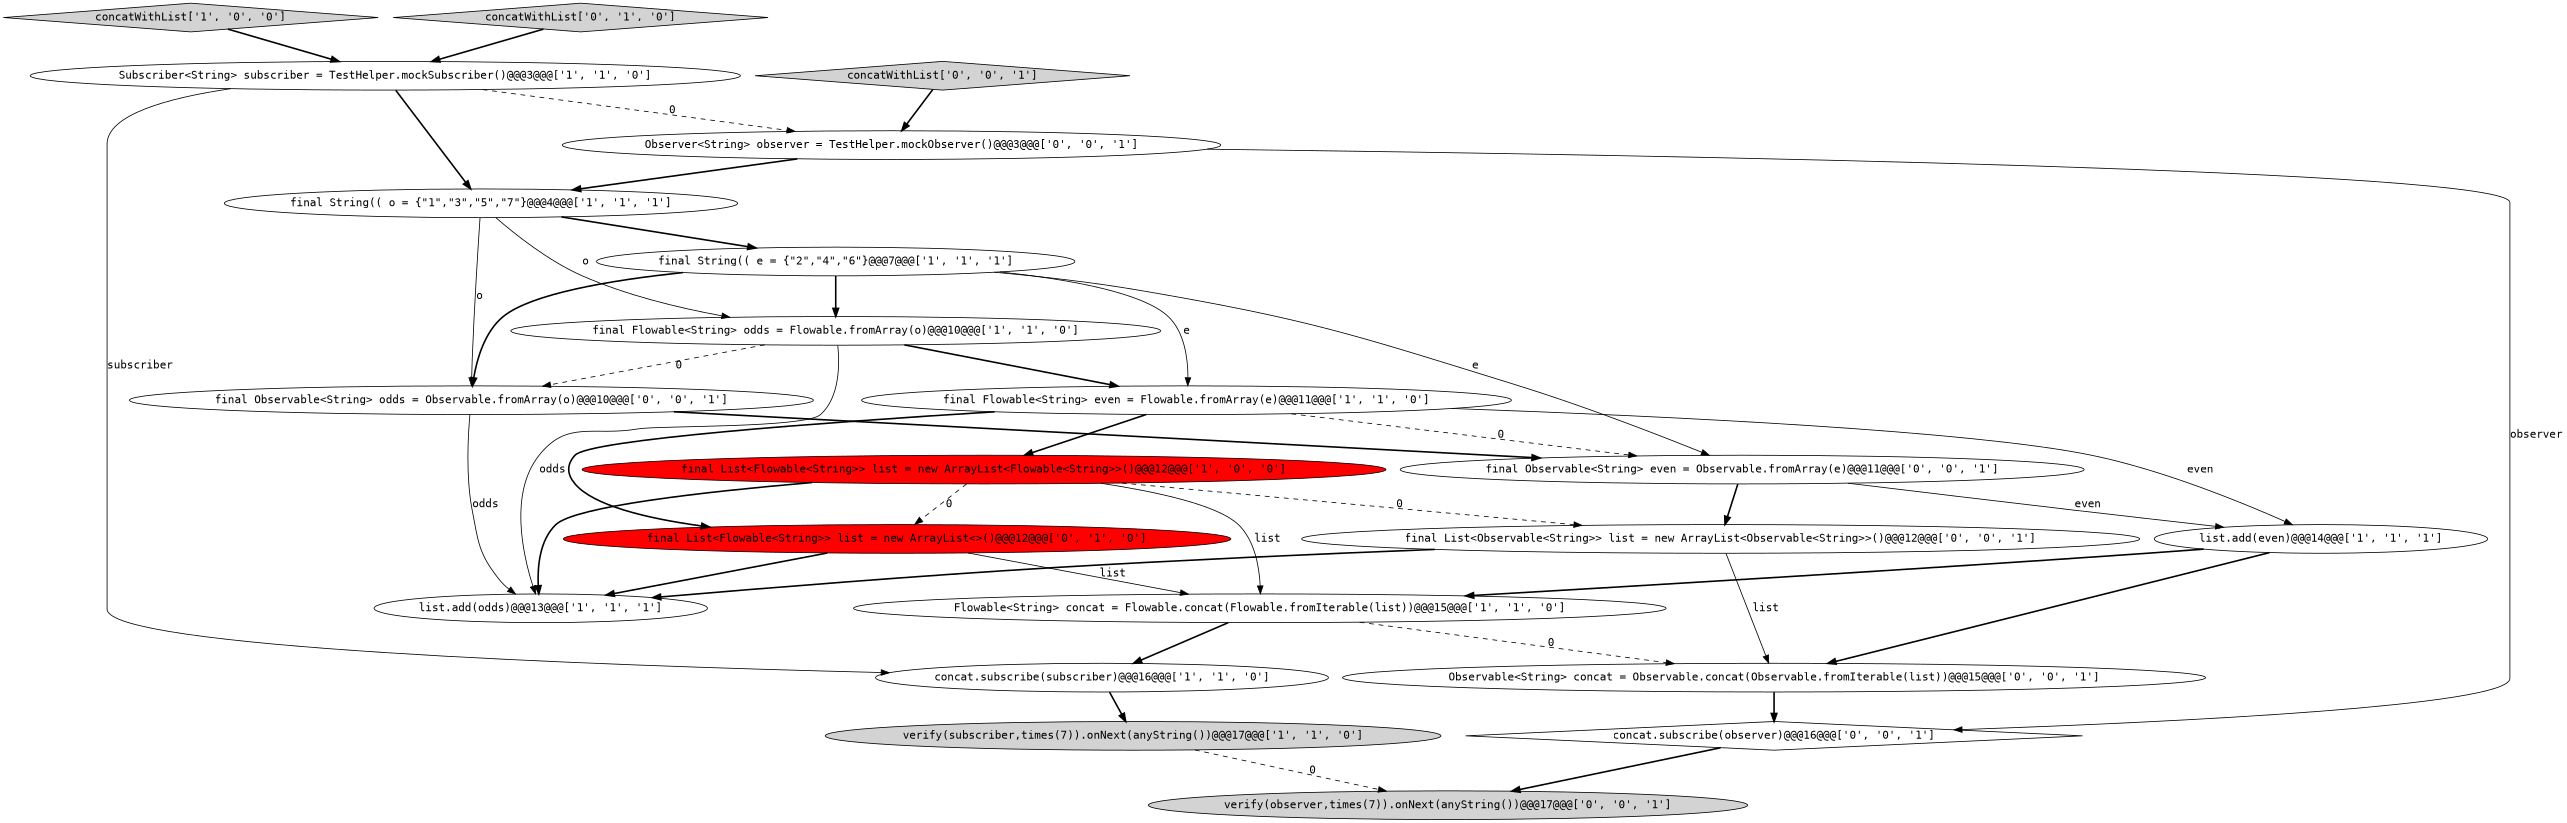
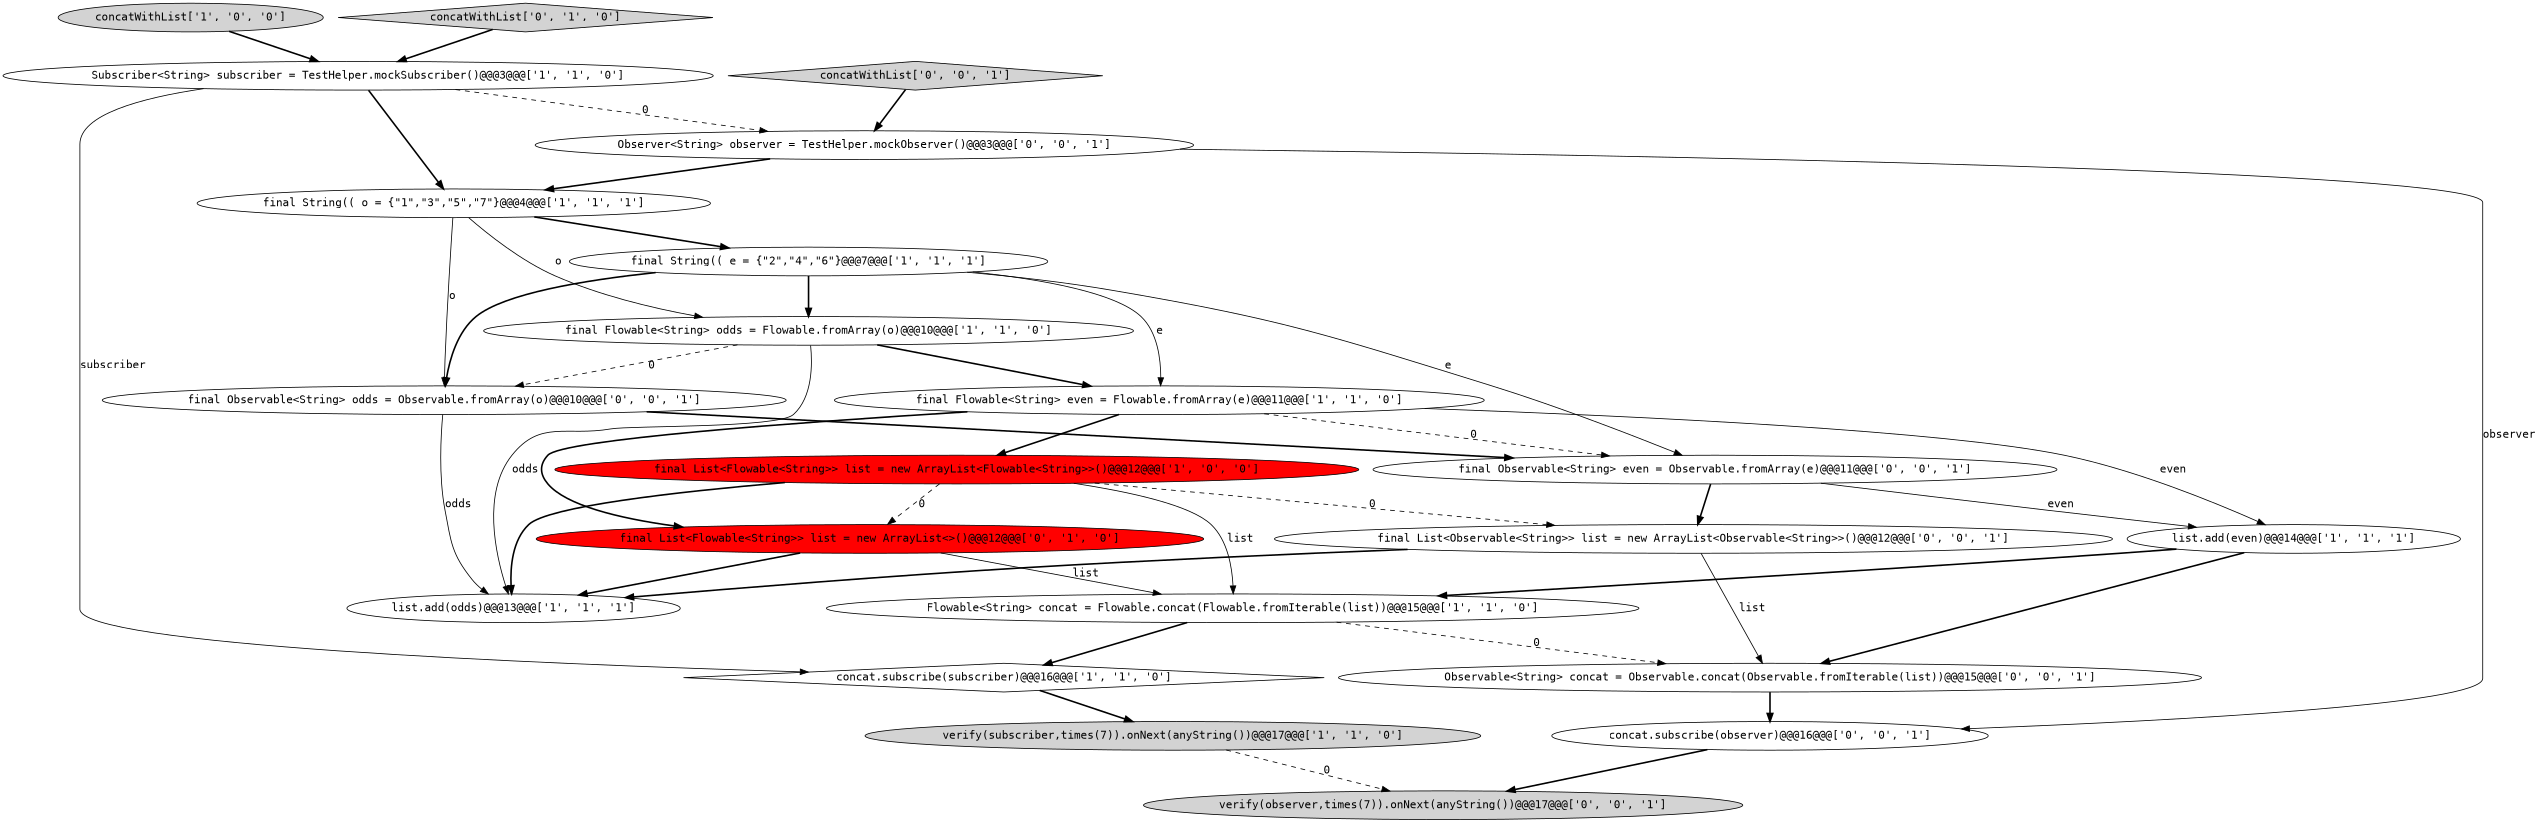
  digraph {
    fontname="DejaVu Sans Mono"
    node [fillcolor=white fontname="DejaVu Sans Mono" shape=ellipse style=filled]
    edge [fontname="DejaVu Sans Mono" style=bold]
    n1 [label="final Observable<String> even = Observable.fromArray(e)@@@11@@@['0', '0', '1']"]
    n2 [label="list.add(even)@@@14@@@['1', '1', '1']"]
    n3 [label="final List<Observable<String>> list = new ArrayList<Observable<String>>()@@@12@@@['0', '0', '1']"]
    n4 [label="Observable<String> concat = Observable.concat(Observable.fromIterable(list))@@@15@@@['0', '0', '1']"]
    n5 [label="Flowable<String> concat = Flowable.concat(Flowable.fromIterable(list))@@@15@@@['1', '1', '0']"]
    n6 [label="list.add(odds)@@@13@@@['1', '1', '1']"]
-   n7 [label="concat.subscribe(observer)@@@16@@@['0', '0', '1']" shape=diamond]
-   n8 [label="concat.subscribe(subscriber)@@@16@@@['1', '1', '0']"]
+   n7 [label="concat.subscribe(observer)@@@16@@@['0', '0', '1']"]
+   n8 [label="concat.subscribe(subscriber)@@@16@@@['1', '1', '0']" shape=diamond]
    n9 [label="final String(( e = {\"2\",\"4\",\"6\"}@@@7@@@['1', '1', '1']"]
    n10 [label="final Observable<String> odds = Observable.fromArray(o)@@@10@@@['0', '0', '1']"]
    n11 [label="final Flowable<String> even = Flowable.fromArray(e)@@@11@@@['1', '1', '0']"]
    n12 [label="final Flowable<String> odds = Flowable.fromArray(o)@@@10@@@['1', '1', '0']"]
    n13 [fillcolor=red label="final List<Flowable<String>> list = new ArrayList<>()@@@12@@@['0', '1', '0']"]
    n14 [fillcolor=red label="final List<Flowable<String>> list = new ArrayList<Flowable<String>>()@@@12@@@['1', '0', '0']"]
    n15 [fillcolor=lightgray label="verify(observer,times(7)).onNext(anyString())@@@17@@@['0', '0', '1']"]
    n16 [label="Observer<String> observer = TestHelper.mockObserver()@@@3@@@['0', '0', '1']"]
    n17 [label="final String(( o = {\"1\",\"3\",\"5\",\"7\"}@@@4@@@['1', '1', '1']"]
    n18 [fillcolor=lightgray label="verify(subscriber,times(7)).onNext(anyString())@@@17@@@['1', '1', '0']"]
-   n19 [fillcolor=lightgray label="concatWithList['1', '0', '0']" shape=diamond]
+   n19 [fillcolor=lightgray label="concatWithList['1', '0', '0']"]
    n20 [label="Subscriber<String> subscriber = TestHelper.mockSubscriber()@@@3@@@['1', '1', '0']"]
    n21 [fillcolor=lightgray label="concatWithList['0', '1', '0']" shape=diamond]
    n22 [fillcolor=lightgray label="concatWithList['0', '0', '1']" shape=diamond]
    n1 -> n2 [label=even style=solid]
    n1 -> n3
    n2 -> n4
    n2 -> n5
    n3 -> n4 [label=list style=solid]
    n3 -> n6
    n4 -> n7
    n5 -> n4 [label=0 style=dashed]
    n5 -> n8
    n7 -> n15
    n8 -> n18
    n9 -> n1 [label=e style=solid]
    n9 -> n10
    n9 -> n11 [label=e style=solid]
    n9 -> n12
    n10 -> n1
    n10 -> n6 [label=odds style=solid]
    n11 -> n1 [label=0 style=dashed]
    n11 -> n2 [label=even style=solid]
    n11 -> n13
    n11 -> n14
    n12 -> n6 [label=odds style=solid]
    n12 -> n10 [label=0 style=dashed]
    n12 -> n11
    n13 -> n5 [label=list style=solid]
    n13 -> n6
    n14 -> n3 [label=0 style=dashed]
    n14 -> n5 [label=list style=solid]
    n14 -> n6
    n14 -> n13 [label=0 style=dashed]
    n16 -> n7 [label=observer style=solid]
    n16 -> n17
    n17 -> n9
    n17 -> n10 [label=o style=solid]
    n17 -> n12 [label=o style=solid]
    n18 -> n15 [label=0 style=dashed]
    n19 -> n20
    n20 -> n8 [label=subscriber style=solid]
    n20 -> n16 [label=0 style=dashed]
    n20 -> n17
    n21 -> n20
    n22 -> n16
  }
